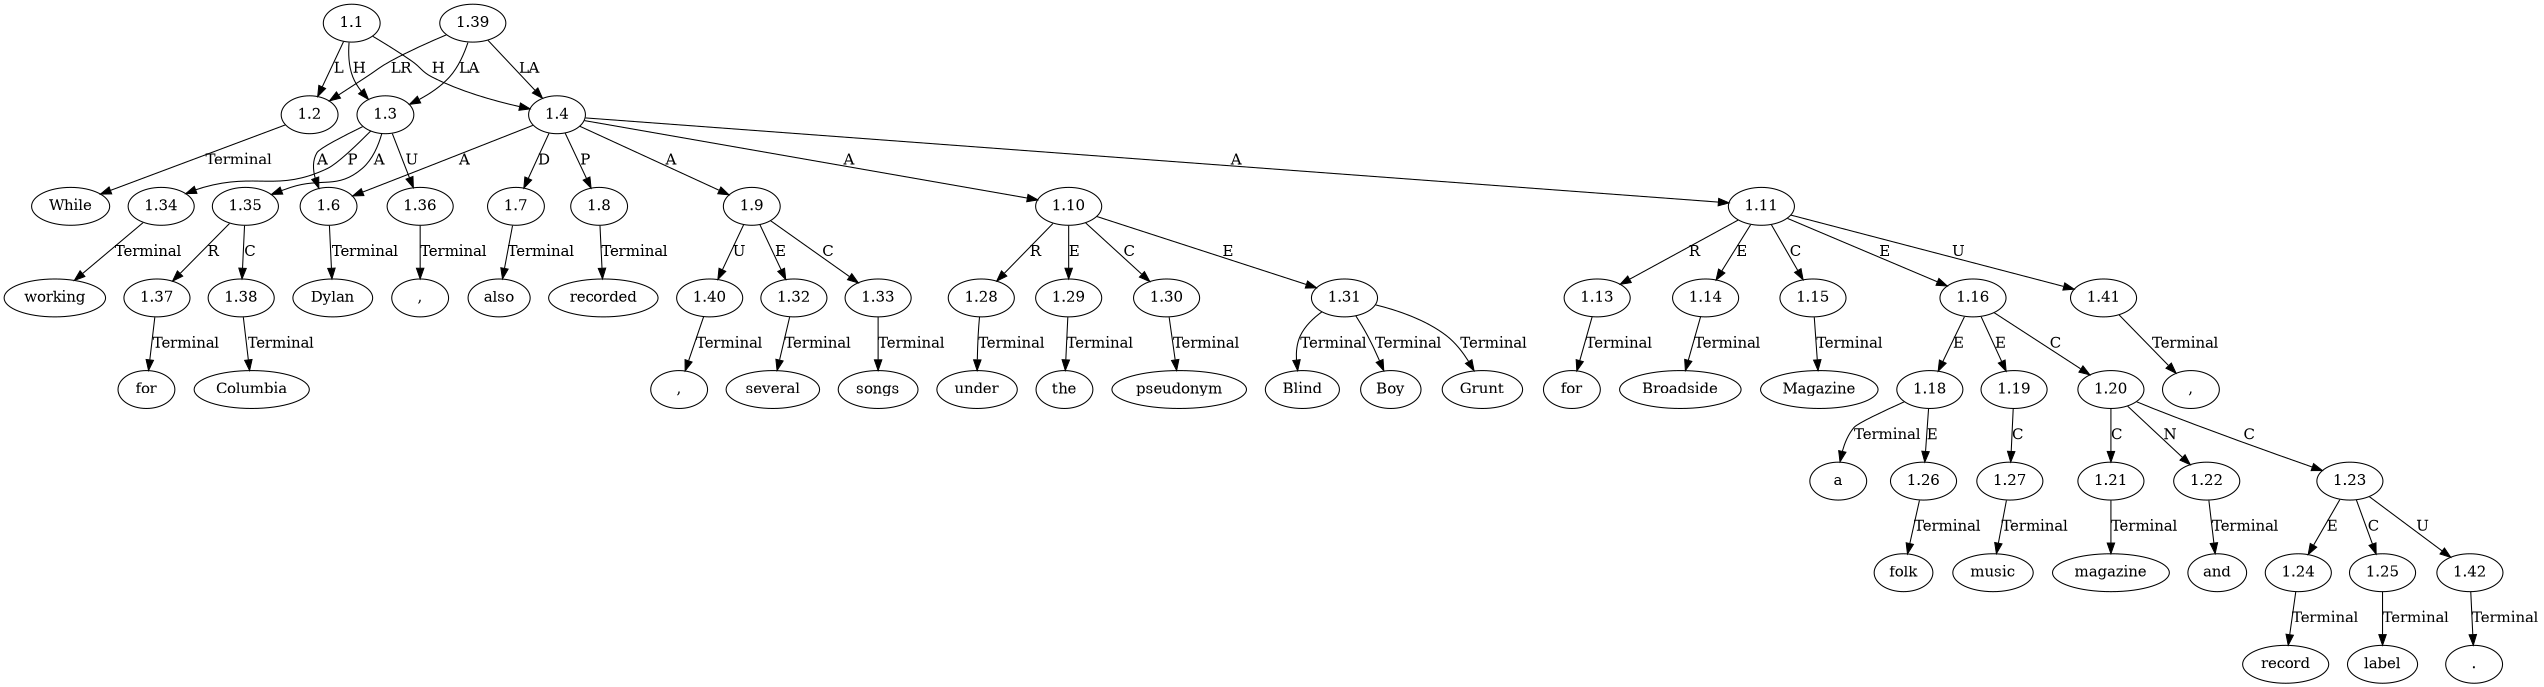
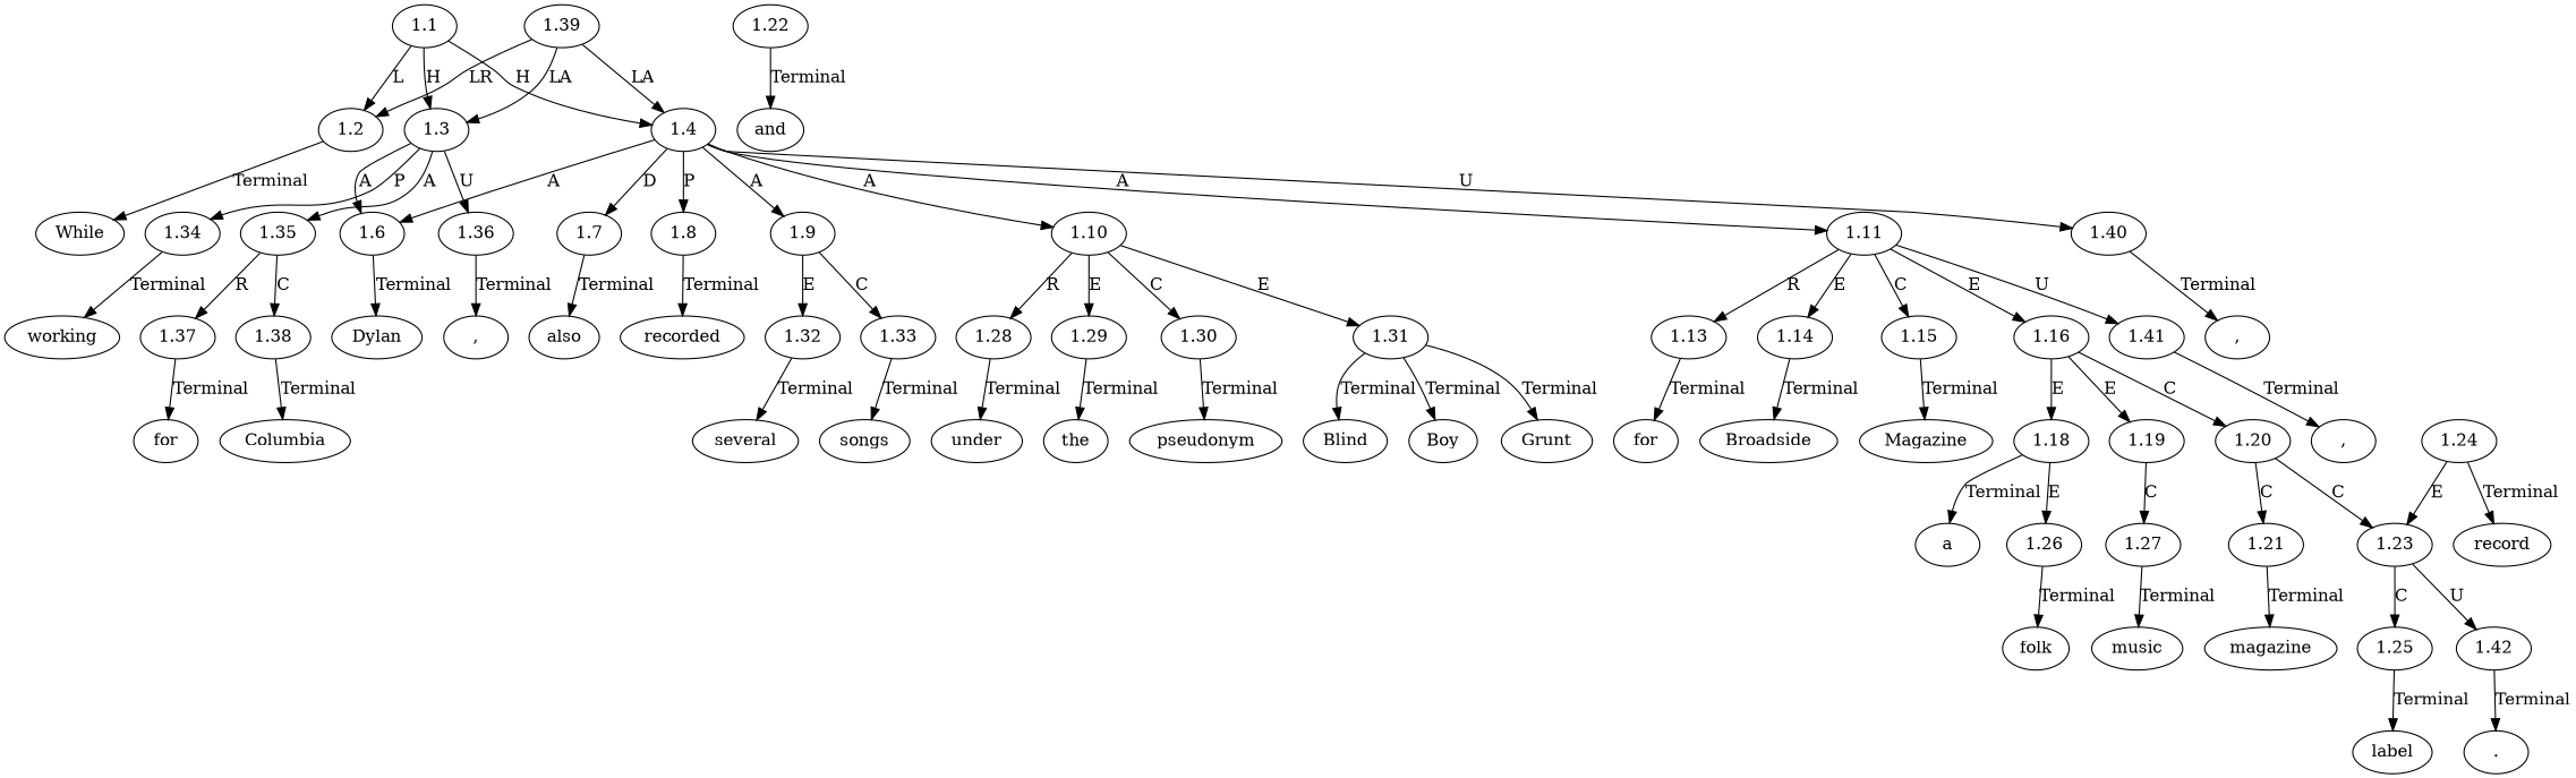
  digraph {
    node [ordering=out]
    edge [ordering=out]
    n1 [label=While]
    n2 [label=songs]
    n3 [label=under]
    n4 [label=the]
    n5 [label=pseudonym]
    n6 [label=Blind]
    n7 [label=Boy]
    n8 [label=Grunt]
    n9 [label=","]
    n10 [label=for]
    n11 [label=Broadside]
    n12 [label=working]
    n13 [label=Magazine]
    n14 [label=","]
    n15 [label=a]
    n16 [label=folk]
    n17 [label=music]
    n18 [label=magazine]
    n19 [label=and]
    n20 [label=record]
    n21 [label=label]
    n22 [label="."]
    n23 [label=for]
    n24 [label=Columbia]
    n25 [label=","]
    n26 [label=Dylan]
    n27 [label=also]
    n28 [label=recorded]
    n29 [label=several]
    n30 [label=1.1]
    n31 [label=1.2]
    n32 [label=1.3]
    n33 [label=1.4]
    n34 [label=1.6]
    n35 [label=1.34]
    n36 [label=1.35]
    n37 [label=1.36]
    n38 [label=1.7]
    n39 [label=1.8]
    n40 [label=1.9]
    n41 [label=1.10]
    n42 [label=1.11]
    n43 [label=1.40]
    n44 [label=1.37]
    n45 [label=1.38]
    n46 [label=1.32]
    n47 [label=1.33]
    n48 [label=1.28]
    n49 [label=1.29]
    n50 [label=1.30]
    n51 [label=1.31]
    n52 [label=1.13]
    n53 [label=1.14]
    n54 [label=1.15]
    n55 [label=1.16]
    n56 [label=1.41]
    n57 [label=1.18]
    n58 [label=1.19]
    n59 [label=1.20]
    n60 [label=1.26]
    n61 [label=1.27]
    n62 [label=1.21]
    n63 [label=1.22]
    n64 [label=1.23]
    n65 [label=1.24]
    n66 [label=1.25]
    n67 [label=1.42]
    n68 [label=1.39]
    n30 -> n31 [label=L]
    n30 -> n32 [label=H]
    n30 -> n33 [label=H]
    n31 -> n1 [label=Terminal]
    n32 -> n34 [label=A]
    n32 -> n35 [label=P]
    n32 -> n36 [label=A]
    n32 -> n37 [label=U]
    n33 -> n34 [label=A]
    n33 -> n38 [label=D]
    n33 -> n39 [label=P]
    n33 -> n40 [label=A]
    n33 -> n41 [label=A]
    n33 -> n42 [label=A]
-   n40 -> n43 [label=U]
+   n33 -> n43 [label=U]
    n34 -> n26 [label=Terminal]
    n35 -> n12 [label=Terminal]
    n36 -> n44 [label=R]
    n36 -> n45 [label=C]
    n37 -> n25 [label=Terminal]
    n38 -> n27 [label=Terminal]
    n39 -> n28 [label=Terminal]
    n40 -> n46 [label=E]
    n40 -> n47 [label=C]
    n41 -> n48 [label=R]
    n41 -> n49 [label=E]
    n41 -> n50 [label=C]
    n41 -> n51 [label=E]
    n42 -> n52 [label=R]
    n42 -> n53 [label=E]
    n42 -> n54 [label=C]
    n42 -> n55 [label=E]
    n42 -> n56 [label=U]
    n43 -> n9 [label=Terminal]
    n44 -> n23 [label=Terminal]
    n45 -> n24 [label=Terminal]
    n46 -> n29 [label=Terminal]
    n47 -> n2 [label=Terminal]
    n48 -> n3 [label=Terminal]
    n49 -> n4 [label=Terminal]
    n50 -> n5 [label=Terminal]
    n51 -> n6 [label=Terminal]
    n51 -> n7 [label=Terminal]
    n51 -> n8 [label=Terminal]
    n52 -> n10 [label=Terminal]
    n53 -> n11 [label=Terminal]
    n54 -> n13 [label=Terminal]
    n55 -> n57 [label=E]
    n55 -> n58 [label=E]
    n55 -> n59 [label=C]
    n56 -> n14 [label=Terminal]
    n57 -> n15 [label=Terminal]
    n57 -> n60 [label=E]
    n58 -> n61 [label=C]
    n59 -> n62 [label=C]
-   n59 -> n63 [label=N]
    n59 -> n64 [label=C]
    n60 -> n16 [label=Terminal]
    n61 -> n17 [label=Terminal]
    n62 -> n18 [label=Terminal]
    n63 -> n19 [label=Terminal]
-   n64 -> n65 [label=E]
+   n65 -> n64 [label=E]
    n64 -> n66 [label=C]
    n64 -> n67 [label=U]
    n65 -> n20 [label=Terminal]
    n66 -> n21 [label=Terminal]
    n67 -> n22 [label=Terminal]
    n68 -> n31 [label=LR]
    n68 -> n32 [label=LA]
    n68 -> n33 [label=LA]
  }
